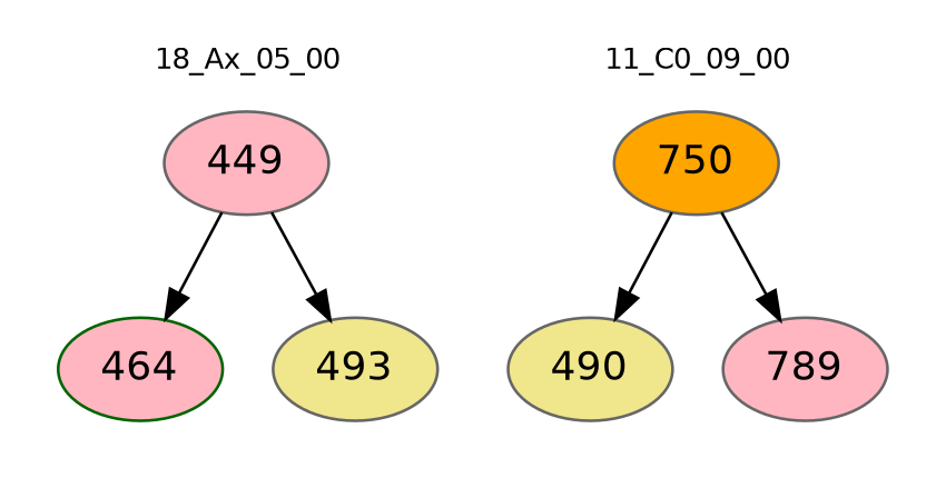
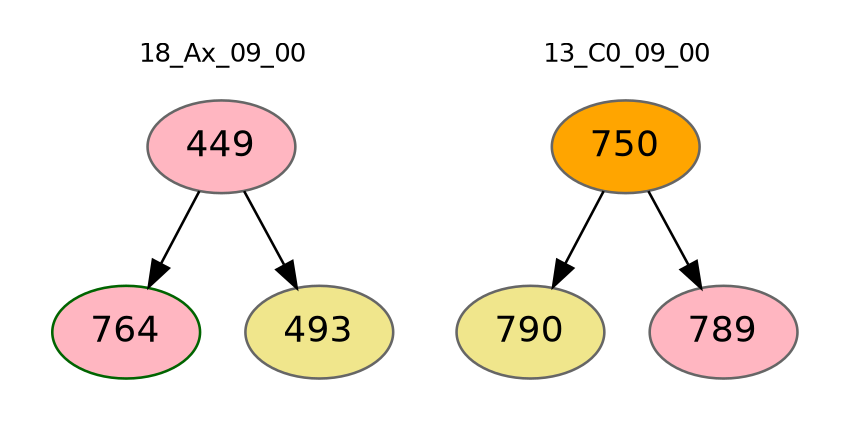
  digraph {
    fontname="DejaVu Sans"
    node [color=gray40 fillcolor=lightpink fontname="DejaVu Sans" style=filled]
    edge [color=black fontname="DejaVu Sans"]
    n1 [label=449]
-   n2 [color=darkgreen label=464]
+   n2 [color=darkgreen label=764]
    n3 [fillcolor=khaki label=493]
    n4 [fillcolor=orange label=750]
-   n5 [fillcolor=khaki label=490]
+   n5 [fillcolor=khaki label=790]
    n6 [label=789]
    subgraph cluster_1 {
      color=white
      fontsize=10
-     label="18_Ax_05_00"
+     label="18_Ax_09_00"
      n1
      n2
      n3
    }
    subgraph cluster_2 {
      color=white
      fontsize=10
-     label="11_C0_09_00"
+     label="13_C0_09_00"
      n4
      n5
      n6
    }
    n1 -> n2
    n1 -> n3
    n4 -> n5
    n4 -> n6
  }
